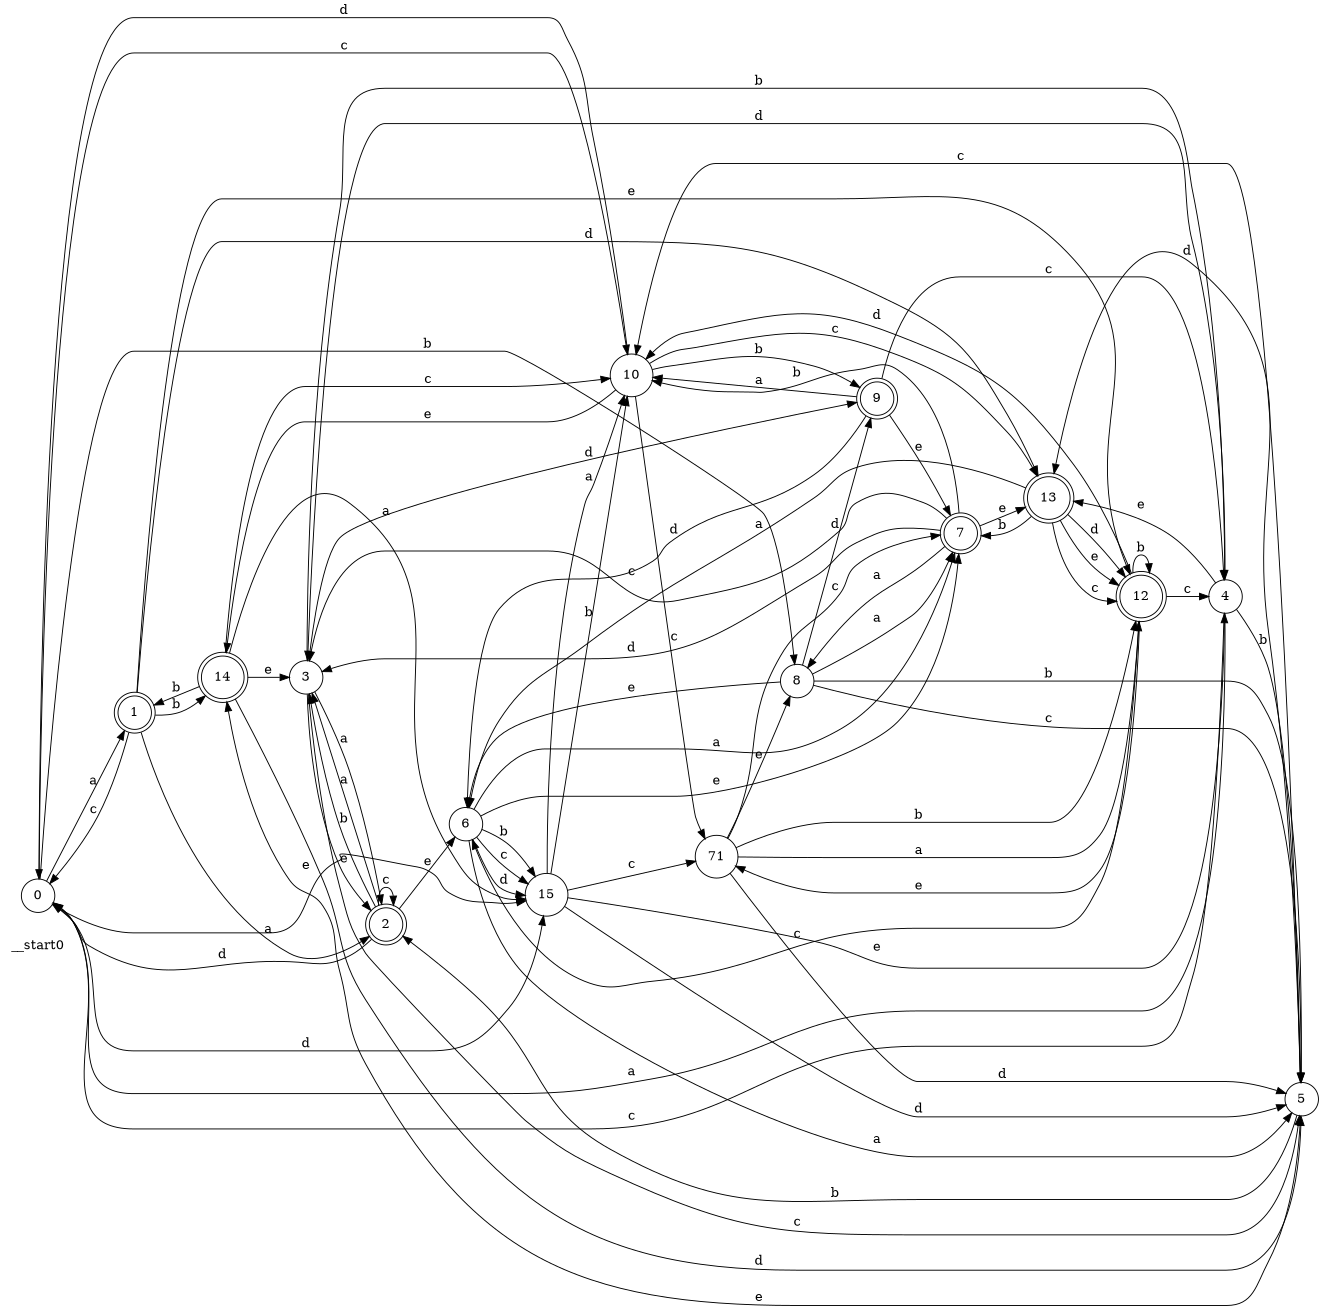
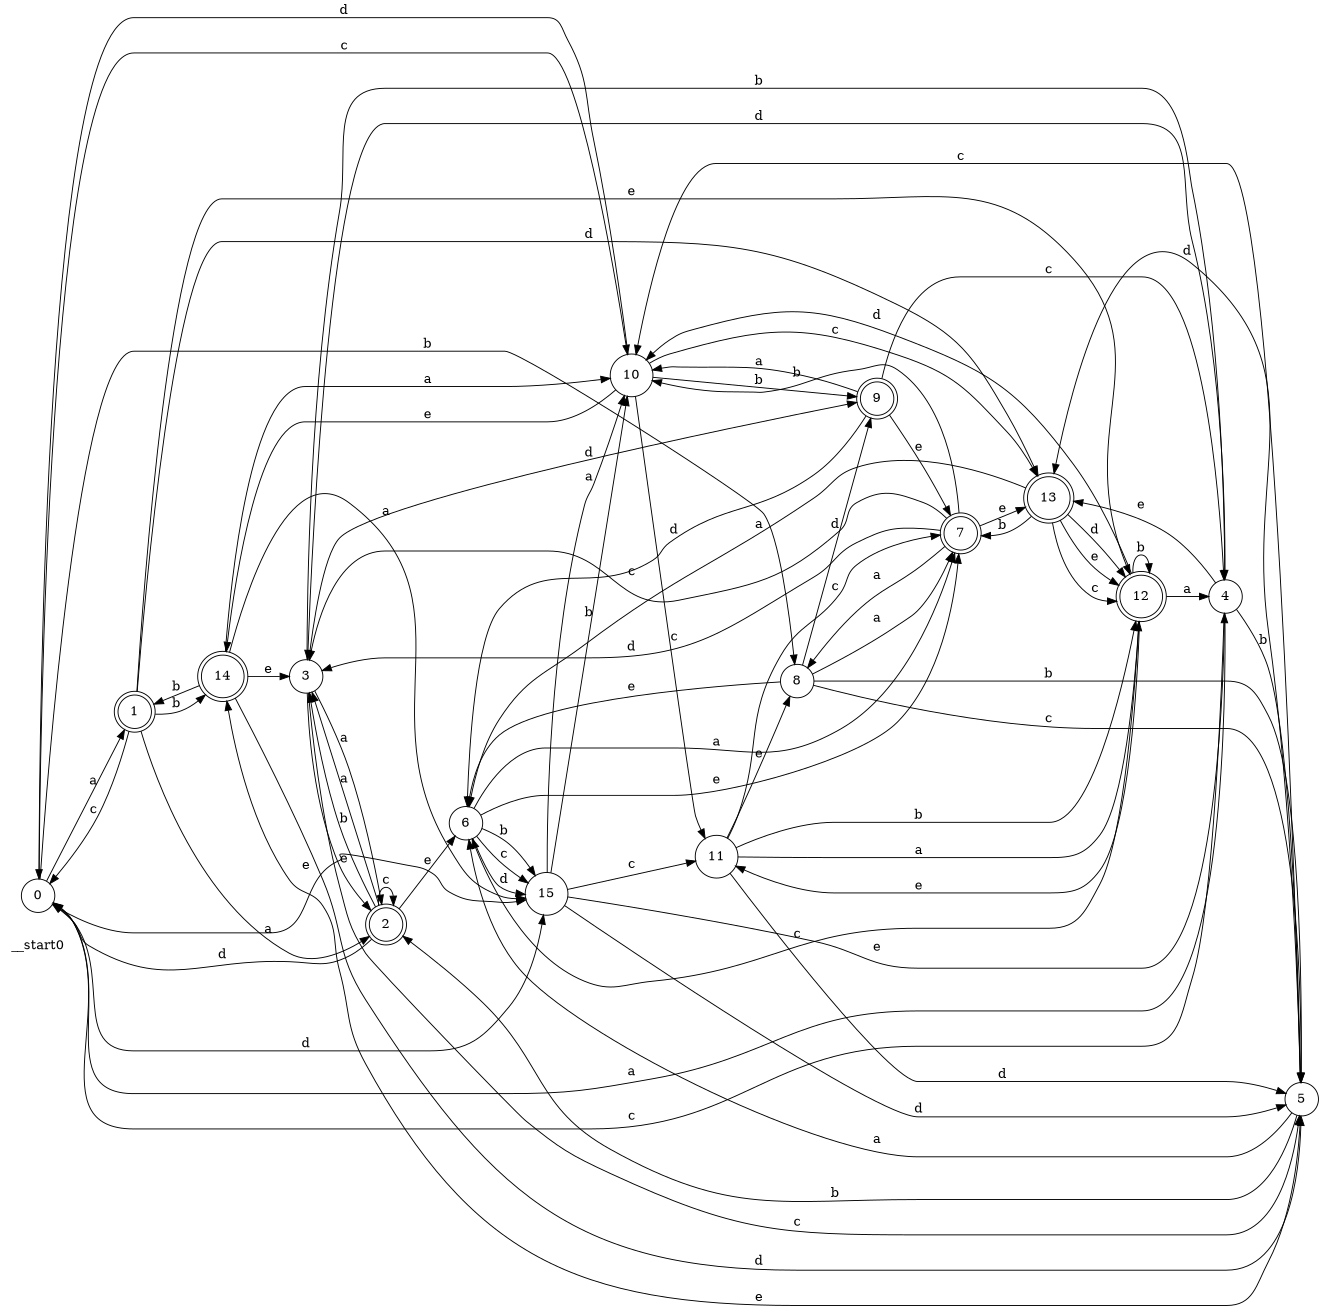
  digraph {
    rankdir=LR
    node [shape=circle color=black fillcolor=white style=filled]
    __start0 [shape=none color="" fillcolor="" style=""]
    n2 [label=0]
    n3 [label=1 shape=doublecircle style="rounded,filled"]
    n4 [label=8]
    n5 [label=10]
    n6 [label=15]
    n7 [label=2 shape=doublecircle style="rounded,filled"]
    n8 [label=12 shape=doublecircle style="rounded,filled"]
    n9 [label=13 shape=doublecircle style="rounded,filled"]
    n10 [label=14 shape=doublecircle style="rounded,filled"]
    n11 [label=6]
    n12 [label=5]
    n13 [label=9 shape=doublecircle style="rounded,filled"]
    n14 [label=7 shape=doublecircle style="rounded,filled"]
-   n15 [label=71]
+   n15 [label=11]
    n16 [label=4]
    n17 [label=3]
    n2 -> n3 [label=a]
    n2 -> n4 [label=b]
    n2 -> n5 [label=c]
    n2 -> n6 [label=d]
    n2 -> n6 [label=e]
    n3 -> n2 [label=c]
    n3 -> n7 [label=a]
    n3 -> n8 [label=e]
    n3 -> n9 [label=d]
    n3 -> n10 [label=b]
    n4 -> n11 [label=e]
    n4 -> n12 [label=b]
    n4 -> n12 [label=c]
    n4 -> n13 [label=d]
    n4 -> n14 [label=a]
    n5 -> n2 [label=d]
    n5 -> n9 [label=c]
    n5 -> n10 [label=e]
    n5 -> n13 [label=b]
    n5 -> n15 [label=c]
    n6 -> n5 [label=a]
    n6 -> n5 [label=b]
    n6 -> n12 [label=d]
    n6 -> n15 [label=c]
    n6 -> n16 [label=e]
    n7 -> n2 [label=d]
    n7 -> n7 [label=c]
    n7 -> n11 [label=e]
    n7 -> n17 [label=a]
    n7 -> n17 [label=b]
    n8 -> n5 [label=d]
    n8 -> n8 [label=b]
    n8 -> n11 [label=c]
    n8 -> n15 [label=e]
-   n8 -> n16 [label=c]
+   n8 -> n16 [label=a]
    n9 -> n8 [label=c]
    n9 -> n8 [label=d]
    n9 -> n8 [label=e]
    n9 -> n11 [label=a]
    n9 -> n14 [label=b]
    n10 -> n3 [label=b]
-   n10 -> n5 [label=c]
+   n10 -> n5 [label=a]
    n10 -> n6 [label=a]
    n10 -> n12 [label=d]
    n10 -> n17 [label=e]
    n11 -> n6 [label=b]
    n11 -> n6 [label=c]
    n11 -> n6 [label=d]
    n11 -> n14 [label=a]
    n11 -> n14 [label=e]
    n12 -> n5 [label=c]
    n12 -> n7 [label=b]
    n12 -> n9 [label=d]
    n12 -> n10 [label=e]
-   n11 -> n12 [label=a]
+   n12 -> n11 [label=a]
    n13 -> n5 [label=a]
    n13 -> n11 [label=d]
    n13 -> n14 [label=e]
    n13 -> n16 [label=c]
    n14 -> n4 [label=a]
    n14 -> n5 [label=b]
    n14 -> n9 [label=e]
    n14 -> n17 [label=c]
    n14 -> n17 [label=d]
    n15 -> n4 [label=e]
    n15 -> n8 [label=a]
    n15 -> n8 [label=b]
    n15 -> n12 [label=d]
    n15 -> n14 [label=c]
    n16 -> n2 [label=a]
    n16 -> n2 [label=c]
    n16 -> n9 [label=e]
    n16 -> n12 [label=b]
    n16 -> n17 [label=d]
    n17 -> n7 [label=a]
    n17 -> n7 [label=e]
    n17 -> n12 [label=c]
    n17 -> n13 [label=d]
    n17 -> n16 [label=b]
  }
